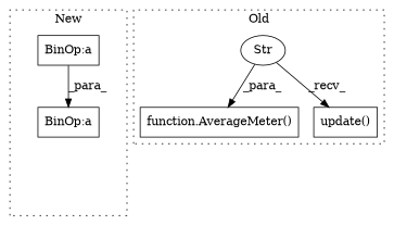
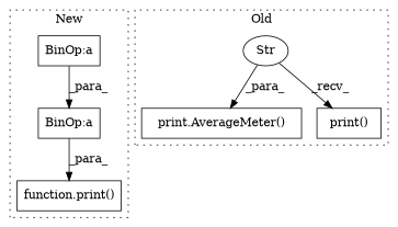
  digraph {
    node [a=75 shape=box]
+   n1 [l="6,1" label="function.print()" s="11765,12426"]
    n2 [a=82 l=3 label="BinOp:a" s=12274]
    n3 [a=82 l=32 label="BinOp:a" s=12263]
-   n4 [l="13,1" label="function.AverageMeter()" s="11340,11368"]
+   n4 [l="13,1" label="print.AverageMeter()" s="11340,11368"]
    n5 [a=66 l=6 label=Str s=11353 shape=ellipse]
-   n6 [l="17,1" label="update()" s="11858,11892"]
+   n6 [l="17,1" label="print()" s="11858,11892"]
    subgraph cluster_1 {
      label=New
      style=dotted
+     n1
      n2
      n3
    }
    subgraph cluster_2 {
      label=Old
      style=dotted
      n4
      n5
      n6
    }
    n2 -> n3 [label=_para_]
+   n3 -> n1 [label=_para_]
    n5 -> n4 [label=_para_]
    n5 -> n6 [label=_recv_]
  }
